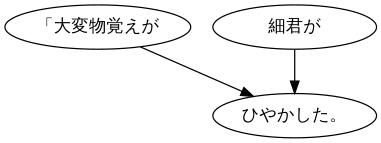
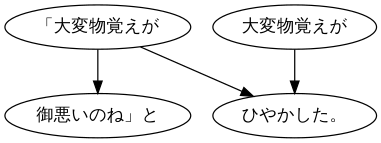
  digraph {
    fontname="Roboto Condensed"
    node [fontname="Roboto Condensed"]
    edge [fontname="Roboto Condensed"]
    n1 [label="「大変物覚えが"]
+   n2 [label="御悪いのね」と"]
    n3 [label="ひやかした。"]
-   n4 [label="細君が"]
+   n4 [label="大変物覚えが"]
+   n1 -> n2
    n1 -> n3
    n4 -> n3
  }
